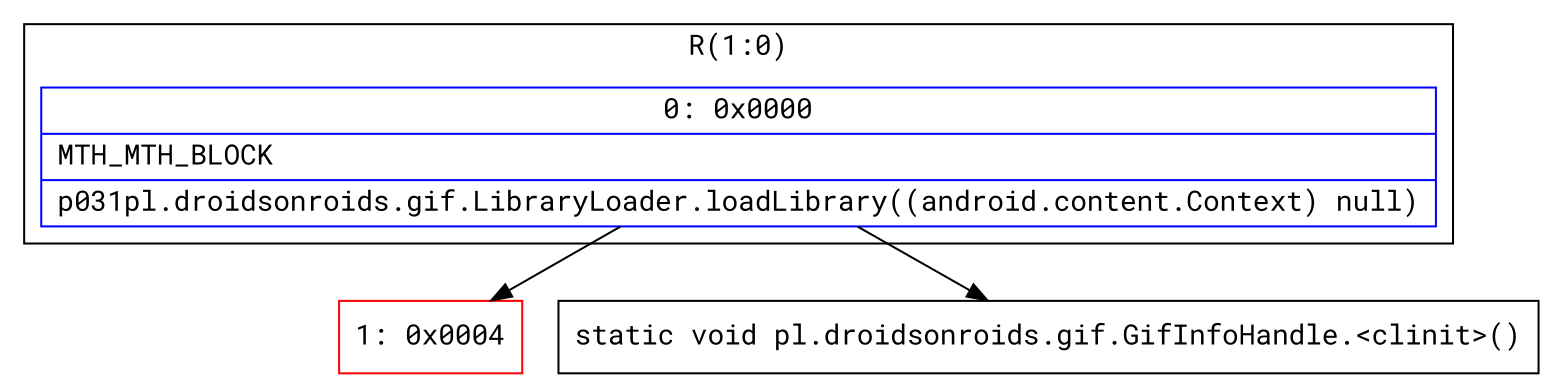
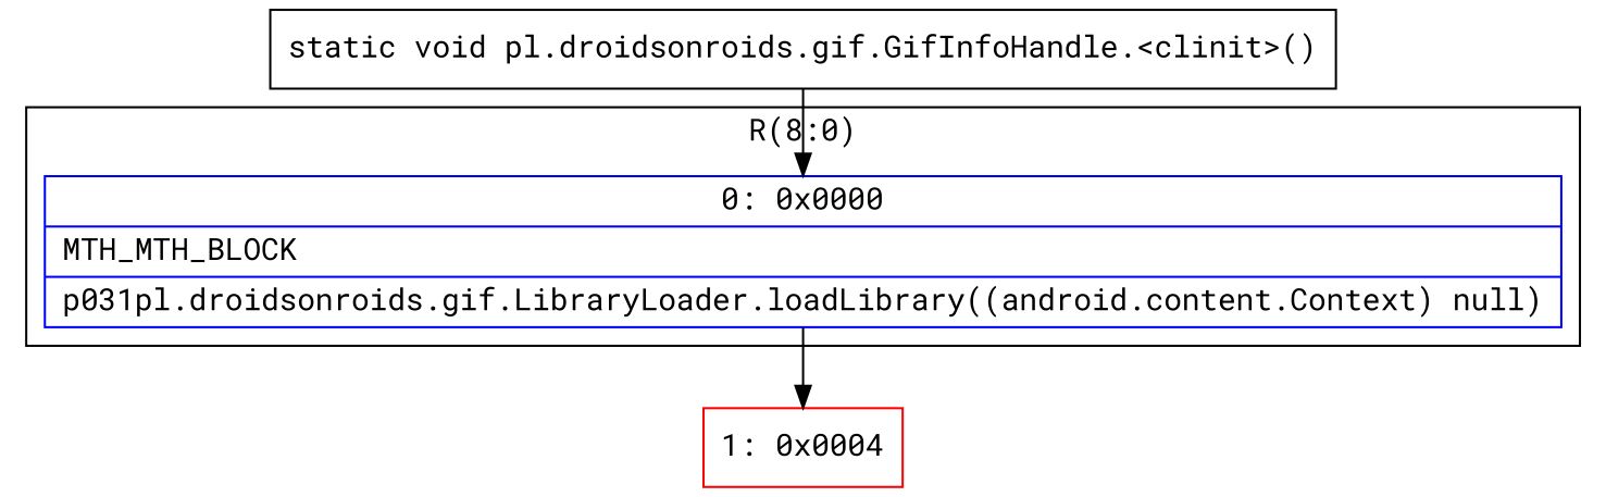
  digraph {
    fontname="Roboto Mono"
    node [fontname="Roboto Mono" shape=record]
    edge [fontname="Roboto Mono"]
    n1 [color=blue label="{0\:\ 0x0000|MTH_MTH_BLOCK\l|p031pl.droidsonroids.gif.LibraryLoader.loadLibrary((android.content.Context) null)\l}"]
    n2 [color=red label="{1\:\ 0x0004}"]
    n3 [label="{static void pl.droidsonroids.gif.GifInfoHandle.\<clinit\>() }"]
    subgraph cluster_1 {
-     label="R(1:0)"
+     label="R(8:0)"
      n1
    }
    n1 -> n2
-   n1 -> n3
+   n3 -> n1
  }
